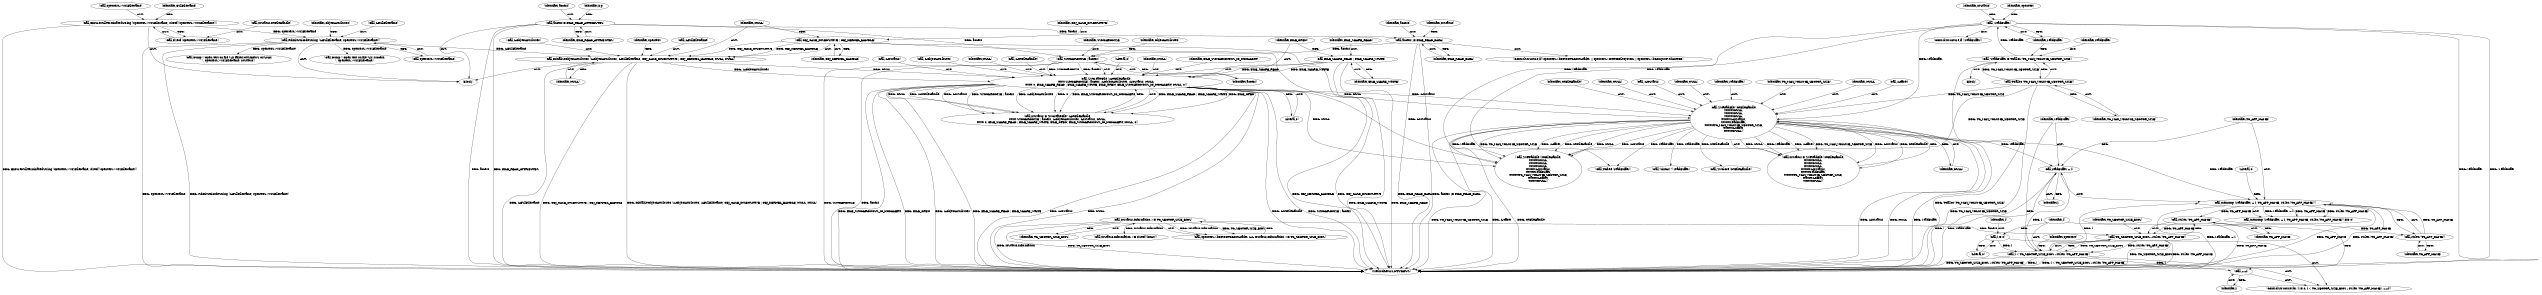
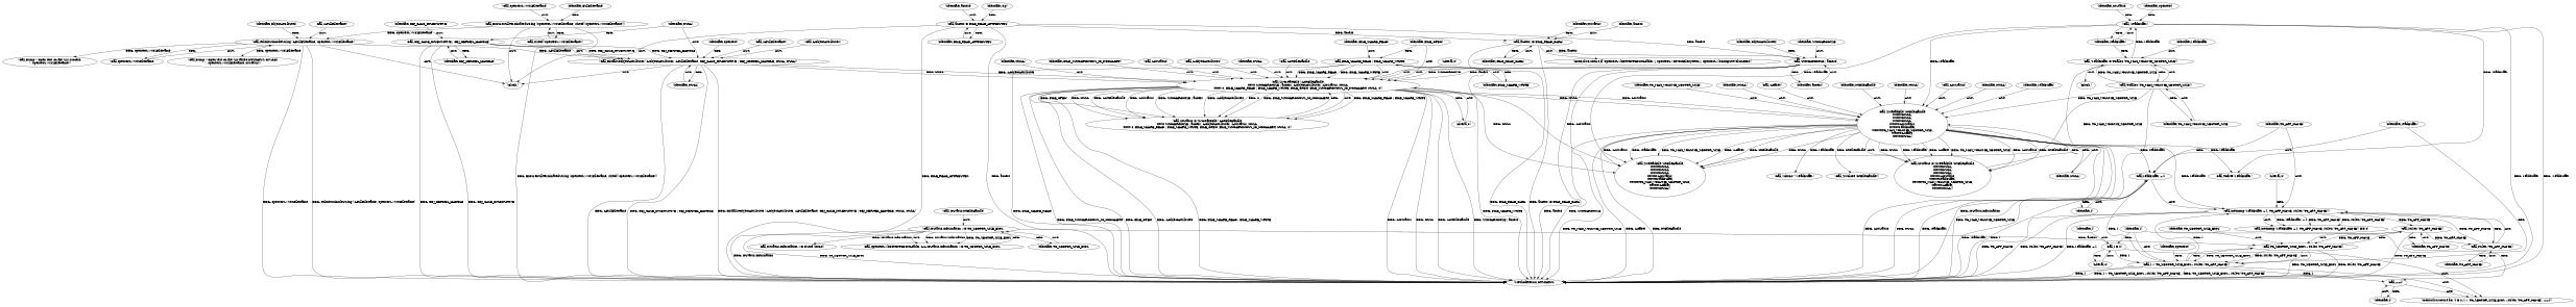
  digraph {
    n1 [label="(Call,readBuffer + i)"]
    n2 [label="(Call,memcmp (readBuffer + i, TC_APP_NAME, strlen (TC_APP_NAME)))"]
    n3 [label="(Identifier,i)"]
    n4 [label="(MethodReturn,NTSTATUS)"]
    n5 [label="(Call,strlen (TC_APP_NAME))"]
    n6 [label="(Call,strlen (TC_APP_NAME))"]
    n7 [label="(Call,memcmp (readBuffer + i, TC_APP_NAME, strlen (TC_APP_NAME)) == 0)"]
    n8 [label="(Call,ZwReadFile (NtFileHandle,\n\t\t\t\t\t\t\t\tNULL,\n\t\t\t\t\t\t\t\tNULL,\n\t\t\t\t\t\t\t\tNULL,\n\t\t\t\t\t\t\t\t&IoStatus,\n\t\t\t\t\t\t\t\treadBuffer,\n\t\t\t\t\t\t\t\tTC_MAX_VOLUME_SECTOR_SIZE,\n\t\t\t\t\t\t\t\t&offset,\n\t\t\t\t\t\t\t\tNULL))"]
    n9 [label="(Call,ZwReadFile (NtFileHandle,\n\t\t\t\t\t\t\t\tNULL,\n\t\t\t\t\t\t\t\tNULL,\n\t\t\t\t\t\t\t\tNULL,\n\t\t\t\t\t\t\t\t&IoStatus,\n\t\t\t\t\t\t\t\treadBuffer,\n\t\t\t\t\t\t\t\tTC_MAX_VOLUME_SECTOR_SIZE,\n\t\t\t\t\t\t\t\t&offset,\n\t\t\t\t\t\t\t\tNULL))"]
    n10 [label="(Call,(uint64 *) readBuffer)"]
    n11 [label="(Call,ZwClose (NtFileHandle))"]
    n12 [label="(Call,ntStatus = ZwReadFile (NtFileHandle,\n\t\t\t\t\t\t\t\tNULL,\n\t\t\t\t\t\t\t\tNULL,\n\t\t\t\t\t\t\t\tNULL,\n\t\t\t\t\t\t\t\t&IoStatus,\n\t\t\t\t\t\t\t\treadBuffer,\n\t\t\t\t\t\t\t\tTC_MAX_VOLUME_SECTOR_SIZE,\n\t\t\t\t\t\t\t\t&offset,\n\t\t\t\t\t\t\t\tNULL))"]
    n13 [label="(Identifier,NULL)"]
    n14 [label="(Call,TCfree (readBuffer))"]
    n15 [label="(Call,ZwCreateFile (&NtFileHandle,\n\t\t\t\t\t\t SYNCHRONIZE | access, &ObjectAttributes, &IoStatus, NULL,\n\t\t\t\t\t\t 0, FILE_SHARE_READ | FILE_SHARE_WRITE, FILE_OPEN, FILE_SYNCHRONOUS_IO_NONALERT, NULL, 0))"]
    n16 [label="(Literal,0)"]
    n17 [label="(Call,ntStatus = ZwCreateFile (&NtFileHandle,\n\t\t\t\t\t\t SYNCHRONIZE | access, &ObjectAttributes, &IoStatus, NULL,\n\t\t\t\t\t\t 0, FILE_SHARE_READ | FILE_SHARE_WRITE, FILE_OPEN, FILE_SYNCHRONOUS_IO_NONALERT, NULL, 0))"]
    n18 [label="(Call,SYNCHRONIZE | access)"]
    n19 [label="(Identifier,access)"]
    n20 [label="(Call,access |= FILE_READ_DATA)"]
    n21 [label="(Identifier,FILE_READ_DATA)"]
    n22 [label="(ControlStructure,if (opentest->bDetectTCBootLoader || opentest->DetectFilesystem || opentest->bComputeVolumeIDs))"]
    n23 [label="(Call,access = FILE_READ_ATTRIBUTES)"]
    n24 [label="(Identifier,FILE_READ_ATTRIBUTES)"]
    n25 [label="(Block,)"]
    n26 [label="(Call,InitializeObjectAttributes (&ObjectAttributes, &FullFileName, OBJ_CASE_INSENSITIVE | OBJ_KERNEL_HANDLE, NULL, NULL))"]
    n27 [label="(Identifier,NULL)"]
    n28 [label="(Call,RtlInitUnicodeString (&FullFileName, opentest->wszFileName))"]
    n29 [label="(Call,Dump (\"Open test on file %ls failed NTSTATUS 0x%08x\n\", opentest->wszFileName, ntStatus))"]
    n30 [label="(Call,Dump (\"Open test on file %ls success.\n\", opentest->wszFileName))"]
    n31 [label="(Call,opentest->wszFileName)"]
    n32 [label="(Call,EnsureNullTerminatedString (opentest->wszFileName, sizeof (opentest->wszFileName)))"]
    n33 [label="(Call,sizeof (opentest->wszFileName))"]
    n34 [label="(Call,OBJ_CASE_INSENSITIVE | OBJ_KERNEL_HANDLE)"]
    n35 [label="(Identifier,OBJ_KERNEL_HANDLE)"]
    n36 [label="(Call,FILE_SHARE_READ | FILE_SHARE_WRITE)"]
    n37 [label="(Identifier,FILE_SHARE_WRITE)"]
    n38 [label="(Call,!readBuffer)"]
-   n39 [label="(ControlStructure,if (!readBuffer))"]
    n40 [label="(Identifier,readBuffer)"]
    n41 [label="(Call,*readBuffer = TCalloc (TC_MAX_VOLUME_SECTOR_SIZE))"]
    n42 [label="(Call,TCalloc (TC_MAX_VOLUME_SECTOR_SIZE))"]
    n43 [label="(Block,)"]
    n44 [label="(Identifier,TC_MAX_VOLUME_SECTOR_SIZE)"]
    n45 [label="(Call,i < TC_SECTOR_SIZE_BIOS - strlen (TC_APP_NAME))"]
    n46 [label="(Call,++i)"]
    n47 [label="(Call,TC_SECTOR_SIZE_BIOS - strlen (TC_APP_NAME))"]
    n48 [label="(ControlStructure,for (i = 0; i < TC_SECTOR_SIZE_BIOS - strlen (TC_APP_NAME); ++i))"]
    n49 [label="(Identifier,i)"]
    n50 [label="(Call,i = 0)"]
    n51 [label="(Literal,0)"]
    n52 [label="(Identifier,TC_APP_NAME)"]
    n53 [label="(Call,IoStatus.Information >= TC_SECTOR_SIZE_BIOS)"]
    n54 [label="(Call,IoStatus.Information >= sizeof (int64))"]
    n55 [label="(Call,opentest->bDetectTCBootLoader && IoStatus.Information >= TC_SECTOR_SIZE_BIOS)"]
    n56 [label="(Identifier,TC_SECTOR_SIZE_BIOS)"]
    n57 [label="(Identifier,TC_APP_NAME)"]
    n58 [label="(Identifier,TC_MAX_VOLUME_SECTOR_SIZE)"]
    n59 [label="(Identifier,ntStatus)"]
    n60 [label="(Call,&IoStatus)"]
    n61 [label="(Identifier,opentest)"]
    n62 [label="(Call,&FullFileName)"]
    n63 [label="(Call,opentest->wszFileName)"]
    n64 [label="(Call,&ObjectAttributes)"]
    n65 [label="(Identifier,access)"]
    n66 [label="(Identifier,NULL)"]
    n67 [label="(Call,&offset)"]
    n68 [label="(Identifier,ntStatus)"]
    n69 [label="(Identifier,NULL)"]
    n70 [label="(Identifier,ObjectAttributes)"]
    n71 [label="(Identifier,SYNCHRONIZE)"]
    n72 [label="(Identifier,OBJ_CASE_INSENSITIVE)"]
    n73 [label="(Identifier,FullFileName)"]
    n74 [label="(Call,&ObjectAttributes)"]
    n75 [label="(Call,&NtFileHandle)"]
    n76 [label="(Identifier,readBuffer)"]
    n77 [label="(Identifier,access)"]
    n78 [label="(Identifier,FILE_OPEN)"]
    n79 [label="(Identifier,Irp)"]
    n80 [label="(Identifier,FILE_SHARE_READ)"]
    n81 [label="(Identifier,TC_APP_NAME)"]
    n82 [label="(Identifier,TC_SECTOR_SIZE_BIOS)"]
    n83 [label="(Identifier,opentest)"]
    n84 [label="(Call,IoStatus.NtFileHandle)"]
    n85 [label="(Literal,0)"]
    n86 [label="(Identifier,NtFileHandle)"]
    n87 [label="(Identifier,NULL)"]
    n88 [label="(Identifier,NULL)"]
    n89 [label="(Identifier,i)"]
    n90 [label="(Call,&IoStatus)"]
    n91 [label="(Identifier,ObjectAttributes)"]
    n92 [label="(Identifier,opentest)"]
    n93 [label="(Identifier,NULL)"]
    n94 [label="(Literal,0)"]
    n95 [label="(Identifier,readBuffer)"]
    n96 [label="(Identifier,readBuffer)"]
    n97 [label="(Identifier,NULL)"]
    n98 [label="(Call,&FullFileName)"]
    n99 [label="(Identifier,FILE_SYNCHRONOUS_IO_NONALERT)"]
    n100 [label="(Identifier,i)"]
    n1 -> n2 [label="AST: "]
    n1 -> n3 [label="CFG: "]
    n1 -> n4 [label="DDG: readBuffer"]
    n1 -> n4 [label="DDG: i"]
    n2 -> n4 [label="DDG: TC_APP_NAME"]
    n2 -> n4 [label="DDG: strlen (TC_APP_NAME)"]
    n2 -> n4 [label="DDG: readBuffer + i"]
    n2 -> n5 [label="DDG: TC_APP_NAME"]
    n2 -> n6 [label="CFG: "]
    n2 -> n7 [label="AST: "]
    n2 -> n7 [label="DDG: readBuffer + i"]
    n2 -> n7 [label="DDG: TC_APP_NAME"]
    n2 -> n7 [label="DDG: strlen (TC_APP_NAME)"]
    n3 -> n1 [label="AST: "]
    n5 -> n4 [label="DDG: TC_APP_NAME"]
    n5 -> n6 [label="DDG: TC_APP_NAME"]
    n5 -> n47 [label="AST: "]
    n5 -> n47 [label="DDG: TC_APP_NAME"]
    n5 -> n52 [label="CFG: "]
    n6 -> n2 [label="AST: "]
    n6 -> n2 [label="DDG: TC_APP_NAME"]
    n6 -> n57 [label="CFG: "]
    n8 -> n1 [label="DDG: readBuffer"]
    n8 -> n2 [label="DDG: readBuffer"]
    n8 -> n4 [label="DDG: NtFileHandle"]
    n8 -> n4 [label="DDG: &IoStatus"]
    n8 -> n4 [label="DDG: NULL"]
    n8 -> n4 [label="DDG: readBuffer"]
    n8 -> n4 [label="DDG: TC_MAX_VOLUME_SECTOR_SIZE"]
    n8 -> n4 [label="DDG: &offset"]
    n8 -> n9 [label="DDG: NtFileHandle"]
    n8 -> n9 [label="DDG: NULL"]
    n8 -> n9 [label="DDG: &IoStatus"]
    n8 -> n9 [label="DDG: readBuffer"]
    n8 -> n9 [label="DDG: TC_MAX_VOLUME_SECTOR_SIZE"]
    n8 -> n9 [label="DDG: &offset"]
    n8 -> n10 [label="DDG: readBuffer"]
    n8 -> n11 [label="DDG: NtFileHandle"]
    n8 -> n12 [label="AST: "]
    n8 -> n12 [label="DDG: NULL"]
    n8 -> n12 [label="DDG: readBuffer"]
    n8 -> n12 [label="DDG: &offset"]
    n8 -> n12 [label="DDG: TC_MAX_VOLUME_SECTOR_SIZE"]
    n8 -> n12 [label="DDG: &IoStatus"]
    n8 -> n12 [label="DDG: NtFileHandle"]
    n8 -> n13 [label="CFG: "]
    n8 -> n14 [label="DDG: readBuffer"]
    n12 -> n8 [label="CFG: "]
    n13 -> n8 [label="AST: "]
    n15 -> n4 [label="DDG: &ObjectAttributes"]
    n15 -> n4 [label="DDG: FILE_SHARE_READ | FILE_SHARE_WRITE"]
    n15 -> n4 [label="DDG: &IoStatus"]
    n15 -> n4 [label="DDG: NULL"]
    n15 -> n4 [label="DDG: &NtFileHandle"]
    n15 -> n4 [label="DDG: SYNCHRONIZE | access"]
    n15 -> n4 [label="DDG: FILE_SYNCHRONOUS_IO_NONALERT"]
    n15 -> n4 [label="DDG: FILE_OPEN"]
    n15 -> n8 [label="DDG: NULL"]
    n15 -> n8 [label="DDG: &IoStatus"]
    n15 -> n9 [label="DDG: NULL"]
    n15 -> n9 [label="DDG: &IoStatus"]
    n15 -> n16 [label="CFG: "]
    n15 -> n17 [label="AST: "]
    n15 -> n17 [label="DDG: FILE_SHARE_READ | FILE_SHARE_WRITE"]
    n15 -> n17 [label="DDG: FILE_OPEN"]
    n15 -> n17 [label="DDG: NULL"]
    n15 -> n17 [label="DDG: &NtFileHandle"]
    n15 -> n17 [label="DDG: &IoStatus"]
    n15 -> n17 [label="DDG: SYNCHRONIZE | access"]
    n15 -> n17 [label="DDG: &ObjectAttributes"]
    n15 -> n17 [label="DDG: 0"]
    n15 -> n17 [label="DDG: FILE_SYNCHRONOUS_IO_NONALERT"]
    n16 -> n15 [label="AST: "]
    n17 -> n15 [label="CFG: "]
    n18 -> n4 [label="DDG: SYNCHRONIZE"]
    n18 -> n4 [label="DDG: access"]
    n18 -> n15 [label="AST: "]
    n18 -> n15 [label="DDG: SYNCHRONIZE"]
    n18 -> n15 [label="DDG: access"]
    n18 -> n19 [label="CFG: "]
    n19 -> n18 [label="AST: "]
    n20 -> n4 [label="DDG: FILE_READ_DATA"]
    n20 -> n4 [label="DDG: access |= FILE_READ_DATA"]
    n20 -> n18 [label="DDG: access"]
    n20 -> n21 [label="CFG: "]
    n20 -> n22 [label="AST: "]
    n21 -> n20 [label="AST: "]
    n23 -> n4 [label="DDG: FILE_READ_ATTRIBUTES"]
    n23 -> n4 [label="DDG: access"]
    n23 -> n18 [label="DDG: access"]
    n23 -> n20 [label="DDG: access"]
    n23 -> n24 [label="CFG: "]
    n23 -> n25 [label="AST: "]
    n24 -> n23 [label="AST: "]
    n26 -> n4 [label="DDG: OBJ_CASE_INSENSITIVE | OBJ_KERNEL_HANDLE"]
    n26 -> n4 [label="DDG: InitializeObjectAttributes (&ObjectAttributes, &FullFileName, OBJ_CASE_INSENSITIVE | OBJ_KERNEL_HANDLE, NULL, NULL)"]
    n26 -> n4 [label="DDG: &FullFileName"]
    n26 -> n15 [label="DDG: &ObjectAttributes"]
    n26 -> n15 [label="DDG: NULL"]
    n26 -> n25 [label="AST: "]
    n26 -> n27 [label="CFG: "]
    n27 -> n26 [label="AST: "]
    n28 -> n4 [label="DDG: opentest->wszFileName"]
    n28 -> n4 [label="DDG: RtlInitUnicodeString (&FullFileName, opentest->wszFileName)"]
    n28 -> n25 [label="AST: "]
    n28 -> n26 [label="DDG: &FullFileName"]
    n28 -> n29 [label="DDG: opentest->wszFileName"]
    n28 -> n30 [label="DDG: opentest->wszFileName"]
    n28 -> n31 [label="CFG: "]
    n31 -> n28 [label="AST: "]
    n32 -> n4 [label="DDG: EnsureNullTerminatedString (opentest->wszFileName, sizeof (opentest->wszFileName))"]
    n32 -> n25 [label="AST: "]
    n32 -> n28 [label="DDG: opentest->wszFileName"]
    n32 -> n33 [label="CFG: "]
    n33 -> n32 [label="AST: "]
    n34 -> n4 [label="DDG: OBJ_KERNEL_HANDLE"]
    n34 -> n4 [label="DDG: OBJ_CASE_INSENSITIVE"]
    n34 -> n26 [label="AST: "]
    n34 -> n26 [label="DDG: OBJ_CASE_INSENSITIVE"]
    n34 -> n26 [label="DDG: OBJ_KERNEL_HANDLE"]
    n34 -> n35 [label="CFG: "]
    n35 -> n34 [label="AST: "]
    n36 -> n4 [label="DDG: FILE_SHARE_WRITE"]
    n36 -> n4 [label="DDG: FILE_SHARE_READ"]
    n36 -> n15 [label="AST: "]
    n36 -> n15 [label="DDG: FILE_SHARE_READ"]
    n36 -> n15 [label="DDG: FILE_SHARE_WRITE"]
    n36 -> n37 [label="CFG: "]
    n37 -> n36 [label="AST: "]
    n38 -> n4 [label="DDG: readBuffer"]
    n38 -> n4 [label="DDG: !readBuffer"]
    n38 -> n8 [label="DDG: readBuffer"]
    n38 -> n9 [label="DDG: readBuffer"]
    n38 -> n14 [label="DDG: readBuffer"]
-   n38 -> n39 [label="AST: "]
    n38 -> n40 [label="CFG: "]
    n40 -> n38 [label="AST: "]
    n40 -> n41 [label="CFG: "]
-   n41 -> n4 [label="DDG: TCalloc (TC_MAX_VOLUME_SECTOR_SIZE)"]
+   n41 -> n4 [label="DDG: IoStatus.Information"]
    n41 -> n38 [label="DDG: readBuffer"]
    n41 -> n42 [label="CFG: "]
    n41 -> n43 [label="AST: "]
    n42 -> n4 [label="DDG: TC_MAX_VOLUME_SECTOR_SIZE"]
    n42 -> n8 [label="DDG: TC_MAX_VOLUME_SECTOR_SIZE"]
    n42 -> n9 [label="DDG: TC_MAX_VOLUME_SECTOR_SIZE"]
    n42 -> n41 [label="AST: "]
    n42 -> n41 [label="DDG: TC_MAX_VOLUME_SECTOR_SIZE"]
    n42 -> n44 [label="CFG: "]
    n44 -> n42 [label="AST: "]
    n45 -> n1 [label="DDG: i"]
    n45 -> n2 [label="DDG: i"]
    n45 -> n4 [label="DDG: i < TC_SECTOR_SIZE_BIOS - strlen (TC_APP_NAME)"]
    n45 -> n4 [label="DDG: TC_SECTOR_SIZE_BIOS - strlen (TC_APP_NAME)"]
    n45 -> n4 [label="DDG: i"]
    n45 -> n46 [label="DDG: i"]
    n45 -> n47 [label="CFG: "]
    n45 -> n48 [label="AST: "]
    n46 -> n48 [label="AST: "]
    n46 -> n49 [label="CFG: "]
    n47 -> n4 [label="DDG: TC_SECTOR_SIZE_BIOS"]
    n47 -> n4 [label="DDG: strlen (TC_APP_NAME)"]
    n47 -> n5 [label="CFG: "]
    n47 -> n45 [label="AST: "]
    n47 -> n45 [label="DDG: TC_SECTOR_SIZE_BIOS"]
    n47 -> n45 [label="DDG: strlen (TC_APP_NAME)"]
    n49 -> n46 [label="AST: "]
    n50 -> n45 [label="DDG: i"]
    n50 -> n48 [label="AST: "]
    n50 -> n51 [label="CFG: "]
    n51 -> n50 [label="AST: "]
    n52 -> n5 [label="AST: "]
    n53 -> n4 [label="DDG: IoStatus.Information"]
    n53 -> n4 [label="DDG: TC_SECTOR_SIZE_BIOS"]
    n53 -> n47 [label="DDG: access"]
    n53 -> n54 [label="DDG: IoStatus.Information"]
    n53 -> n55 [label="AST: "]
    n53 -> n55 [label="DDG: IoStatus.Information"]
    n53 -> n55 [label="DDG: TC_SECTOR_SIZE_BIOS"]
    n53 -> n56 [label="CFG: "]
    n55 -> n53 [label="CFG: "]
    n56 -> n53 [label="AST: "]
    n57 -> n6 [label="AST: "]
    n58 -> n8 [label="AST: "]
    n59 -> n20 [label="CFG: "]
    n60 -> n15 [label="AST: "]
    n61 -> n45 [label="CFG: "]
    n62 -> n28 [label="AST: "]
    n63 -> n32 [label="AST: "]
    n64 -> n15 [label="AST: "]
    n65 -> n20 [label="AST: "]
    n66 -> n8 [label="AST: "]
    n67 -> n8 [label="AST: "]
    n68 -> n38 [label="CFG: "]
    n69 -> n15 [label="AST: "]
    n70 -> n18 [label="CFG: "]
    n71 -> n18 [label="AST: "]
    n72 -> n34 [label="AST: "]
    n73 -> n32 [label="CFG: "]
    n74 -> n26 [label="AST: "]
    n75 -> n15 [label="AST: "]
    n76 -> n41 [label="AST: "]
    n77 -> n23 [label="AST: "]
    n78 -> n15 [label="AST: "]
    n78 -> n36 [label="CFG: "]
    n79 -> n23 [label="CFG: "]
    n80 -> n36 [label="AST: "]
    n81 -> n1 [label="CFG: "]
    n81 -> n2 [label="AST: "]
    n82 -> n47 [label="AST: "]
    n83 -> n26 [label="CFG: "]
-   n84 -> n33 [label="AST: "]
+   n84 -> n53 [label="AST: "]
    n85 -> n15 [label="AST: "]
    n86 -> n8 [label="AST: "]
    n87 -> n26 [label="AST: "]
    n87 -> n34 [label="CFG: "]
    n88 -> n8 [label="AST: "]
    n89 -> n50 [label="AST: "]
    n90 -> n8 [label="AST: "]
    n91 -> n28 [label="CFG: "]
    n92 -> n38 [label="CFG: "]
    n93 -> n8 [label="AST: "]
    n94 -> n2 [label="CFG: "]
    n95 -> n8 [label="AST: "]
    n96 -> n1 [label="AST: "]
    n96 -> n45 [label="CFG: "]
    n97 -> n15 [label="AST: "]
    n98 -> n26 [label="AST: "]
    n99 -> n15 [label="AST: "]
    n100 -> n45 [label="AST: "]
    n100 -> n46 [label="CFG: "]
    n100 -> n50 [label="CFG: "]
  }
